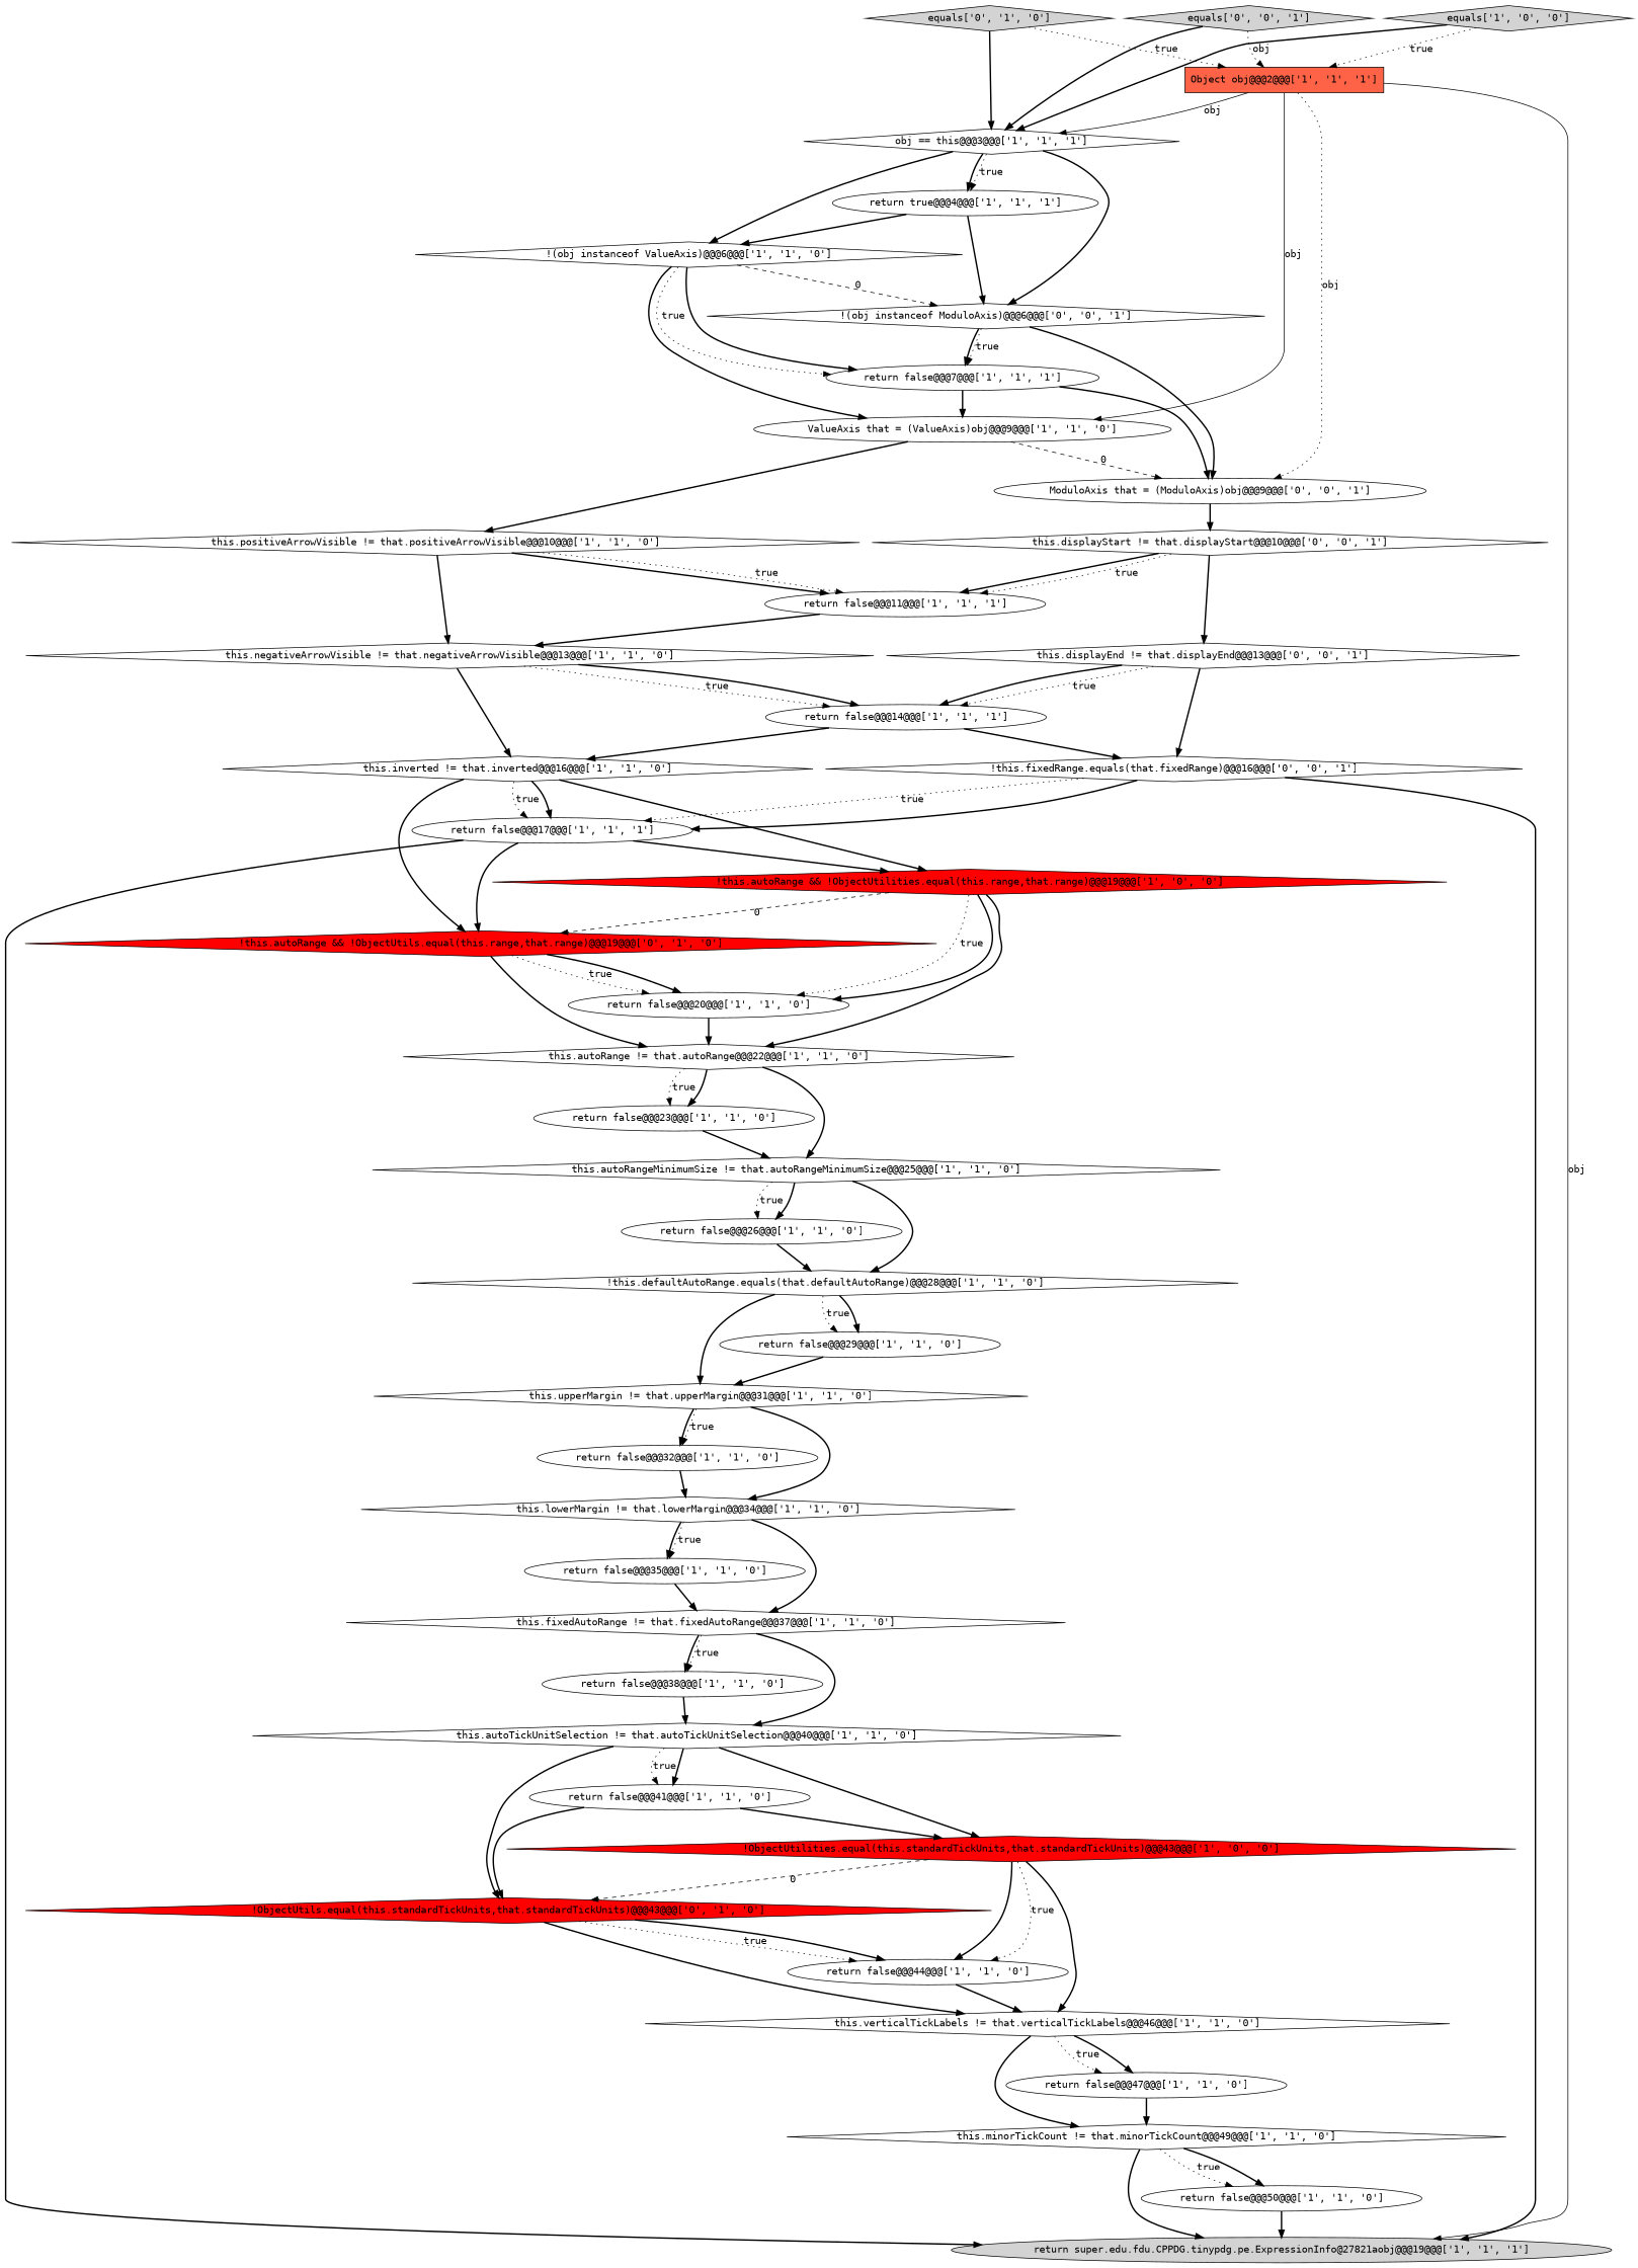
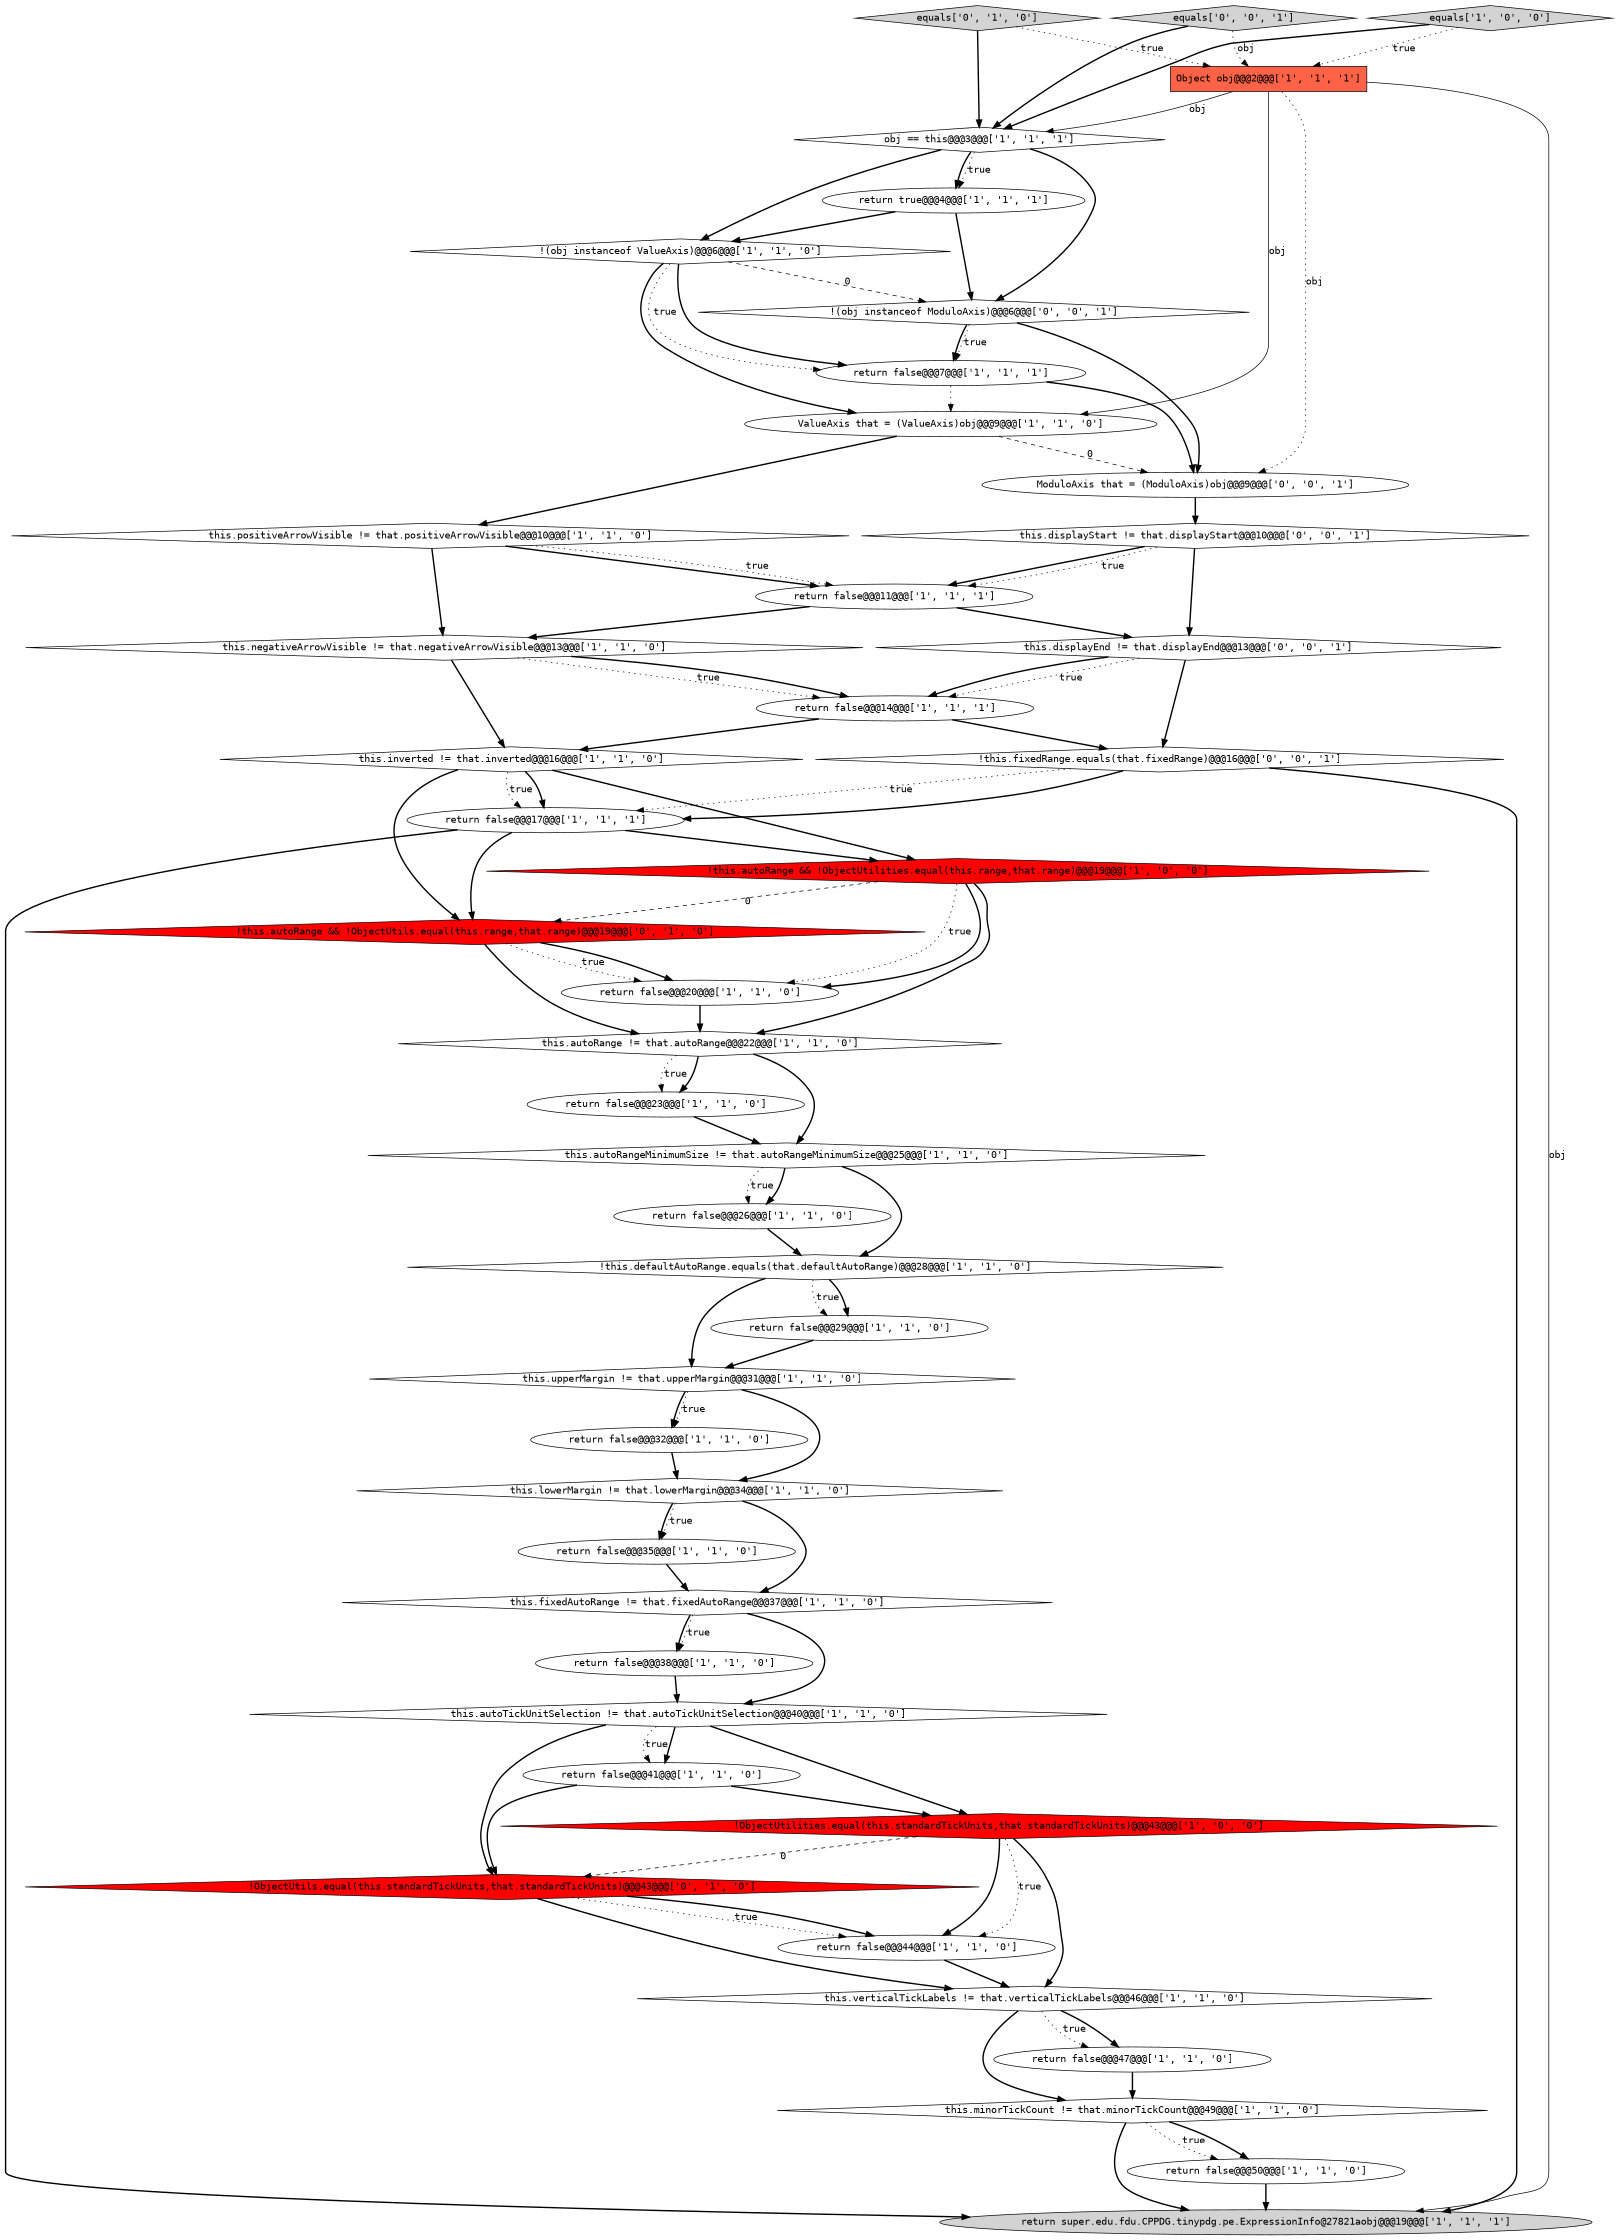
  digraph {
    fontname="DejaVu Sans Mono"
    node [fillcolor=white fontname="DejaVu Sans Mono" shape=diamond style=filled]
    edge [fontname="DejaVu Sans Mono" style=bold]
    n1 [fillcolor=red label="!this.autoRange && !ObjectUtilities.equal(this.range,that.range)@@@19@@@['1', '0', '0']"]
    n2 [fillcolor=red label="!this.autoRange && !ObjectUtils.equal(this.range,that.range)@@@19@@@['0', '1', '0']"]
    n3 [label="this.autoRange != that.autoRange@@@22@@@['1', '1', '0']"]
    n4 [label="return false@@@20@@@['1', '1', '0']" shape=ellipse]
    n5 [label="return false@@@23@@@['1', '1', '0']" shape=ellipse]
    n6 [label="this.autoRangeMinimumSize != that.autoRangeMinimumSize@@@25@@@['1', '1', '0']"]
    n7 [label="return false@@@47@@@['1', '1', '0']" shape=ellipse]
    n8 [label="this.minorTickCount != that.minorTickCount@@@49@@@['1', '1', '0']"]
    n9 [fillcolor=lightgray label="return super.edu.fdu.CPPDG.tinypdg.pe.ExpressionInfo@27821aobj@@@19@@@['1', '1', '1']" shape=ellipse]
    n10 [label="return false@@@50@@@['1', '1', '0']" shape=ellipse]
    n11 [label="!(obj instanceof ModuloAxis)@@@6@@@['0', '0', '1']"]
    n12 [label="ModuloAxis that = (ModuloAxis)obj@@@9@@@['0', '0', '1']" shape=ellipse]
    n13 [label="return false@@@7@@@['1', '1', '1']" shape=ellipse]
    n14 [label="this.displayStart != that.displayStart@@@10@@@['0', '0', '1']"]
    n15 [label="ValueAxis that = (ValueAxis)obj@@@9@@@['1', '1', '0']" shape=ellipse]
    n16 [label="return false@@@29@@@['1', '1', '0']" shape=ellipse]
    n17 [label="this.upperMargin != that.upperMargin@@@31@@@['1', '1', '0']"]
    n18 [label="return false@@@32@@@['1', '1', '0']" shape=ellipse]
    n19 [label="this.lowerMargin != that.lowerMargin@@@34@@@['1', '1', '0']"]
    n20 [label="!this.defaultAutoRange.equals(that.defaultAutoRange)@@@28@@@['1', '1', '0']"]
    n21 [label="return false@@@26@@@['1', '1', '0']" shape=ellipse]
    n22 [label="return false@@@35@@@['1', '1', '0']" shape=ellipse]
    n23 [label="this.fixedAutoRange != that.fixedAutoRange@@@37@@@['1', '1', '0']"]
    n24 [label="this.autoTickUnitSelection != that.autoTickUnitSelection@@@40@@@['1', '1', '0']"]
    n25 [label="return false@@@38@@@['1', '1', '0']" shape=ellipse]
    n26 [label="return false@@@11@@@['1', '1', '1']" shape=ellipse]
    n27 [label="this.displayEnd != that.displayEnd@@@13@@@['0', '0', '1']"]
    n28 [fillcolor=tomato label="Object obj@@@2@@@['1', '1', '1']" shape=box]
    n29 [label="obj == this@@@3@@@['1', '1', '1']"]
    n30 [label="return true@@@4@@@['1', '1', '1']" shape=ellipse]
    n31 [label="!(obj instanceof ValueAxis)@@@6@@@['1', '1', '0']"]
    n32 [label="this.positiveArrowVisible != that.positiveArrowVisible@@@10@@@['1', '1', '0']"]
    n33 [label="this.inverted != that.inverted@@@16@@@['1', '1', '0']"]
    n34 [label="return false@@@17@@@['1', '1', '1']" shape=ellipse]
    n35 [label="this.negativeArrowVisible != that.negativeArrowVisible@@@13@@@['1', '1', '0']"]
    n36 [label="return false@@@14@@@['1', '1', '1']" shape=ellipse]
    n37 [label="!this.fixedRange.equals(that.fixedRange)@@@16@@@['0', '0', '1']"]
    n38 [fillcolor=lightgray label="equals['1', '0', '0']"]
    n39 [label="this.verticalTickLabels != that.verticalTickLabels@@@46@@@['1', '1', '0']"]
    n40 [fillcolor=red label="!ObjectUtilities.equal(this.standardTickUnits,that.standardTickUnits)@@@43@@@['1', '0', '0']"]
    n41 [label="return false@@@44@@@['1', '1', '0']" shape=ellipse]
    n42 [fillcolor=red label="!ObjectUtils.equal(this.standardTickUnits,that.standardTickUnits)@@@43@@@['0', '1', '0']"]
    n43 [label="return false@@@41@@@['1', '1', '0']" shape=ellipse]
    n44 [fillcolor=lightgray label="equals['0', '0', '1']"]
    n45 [fillcolor=lightgray label="equals['0', '1', '0']"]
    n1 -> n2 [label=0 style=dashed]
    n1 -> n3
    n1 -> n4 [label=true style=dotted]
    n1 -> n4
    n2 -> n3
    n2 -> n4 [label=true style=dotted]
    n2 -> n4
    n3 -> n5
    n3 -> n5 [label=true style=dotted]
    n3 -> n6
    n4 -> n3
    n5 -> n6
    n6 -> n20
    n6 -> n21
    n6 -> n21 [label=true style=dotted]
    n7 -> n8
    n8 -> n9
    n8 -> n10 [label=true style=dotted]
    n8 -> n10
    n10 -> n9
    n11 -> n12
    n11 -> n13 [label=true style=dotted]
    n11 -> n13
    n12 -> n14
    n13 -> n12
-   n13 -> n15
+   n13 -> n15 [style=dotted]
    n14 -> n26
    n14 -> n26 [label=true style=dotted]
    n14 -> n27
    n15 -> n12 [label=0 style=dashed]
    n15 -> n32
    n16 -> n17
    n17 -> n18 [label=true style=dotted]
    n17 -> n18
    n17 -> n19
    n18 -> n19
    n19 -> n22 [label=true style=dotted]
    n19 -> n22
    n19 -> n23
    n20 -> n16 [label=true style=dotted]
    n20 -> n16
    n20 -> n17
    n21 -> n20
    n22 -> n23
    n23 -> n24
    n23 -> n25 [label=true style=dotted]
    n23 -> n25
    n24 -> n40
    n24 -> n42
    n24 -> n43 [label=true style=dotted]
    n24 -> n43
    n25 -> n24
+   n26 -> n27
    n26 -> n35
    n27 -> n36
    n27 -> n36 [label=true style=dotted]
    n27 -> n37
    n28 -> n9 [label=obj style=solid]
    n28 -> n12 [label=obj style=dotted]
    n28 -> n15 [label=obj style=solid]
    n28 -> n29 [label=obj style=solid]
    n29 -> n11
    n29 -> n30 [label=true style=dotted]
    n29 -> n30
    n29 -> n31
    n30 -> n11
    n30 -> n31
    n31 -> n11 [label=0 style=dashed]
    n31 -> n13
    n31 -> n13 [label=true style=dotted]
    n31 -> n15
    n32 -> n26
    n32 -> n26 [label=true style=dotted]
    n32 -> n35
    n33 -> n1
    n33 -> n2
    n33 -> n34
    n33 -> n34 [label=true style=dotted]
    n34 -> n1
    n34 -> n2
    n34 -> n9
    n35 -> n33
    n35 -> n36 [label=true style=dotted]
    n35 -> n36
    n36 -> n33
    n36 -> n37
    n37 -> n9
    n37 -> n34
    n37 -> n34 [label=true style=dotted]
    n38 -> n28 [label=true style=dotted]
    n38 -> n29
    n39 -> n7 [label=true style=dotted]
    n39 -> n7
    n39 -> n8
    n40 -> n39
    n40 -> n41 [label=true style=dotted]
    n40 -> n41
    n40 -> n42 [label=0 style=dashed]
    n41 -> n39
    n42 -> n39
    n42 -> n41 [label=true style=dotted]
    n42 -> n41
    n43 -> n40
    n43 -> n42
    n44 -> n28 [label=obj style=dotted]
    n44 -> n29
    n45 -> n28 [label=true style=dotted]
    n45 -> n29
  }
